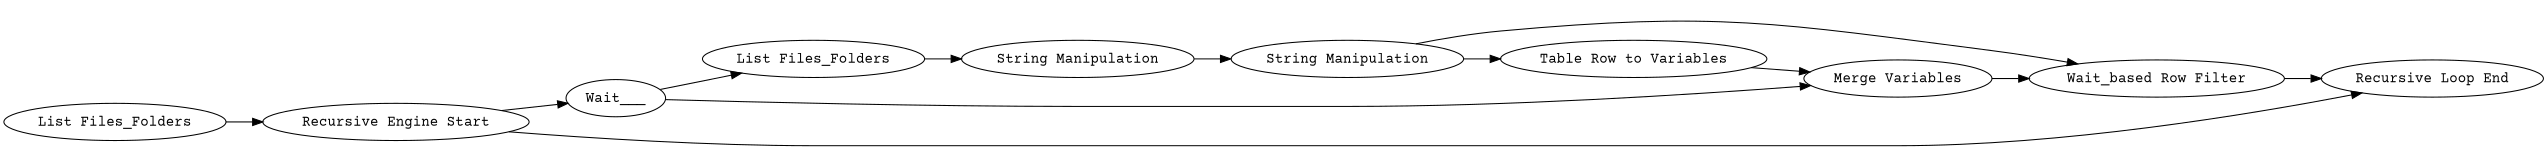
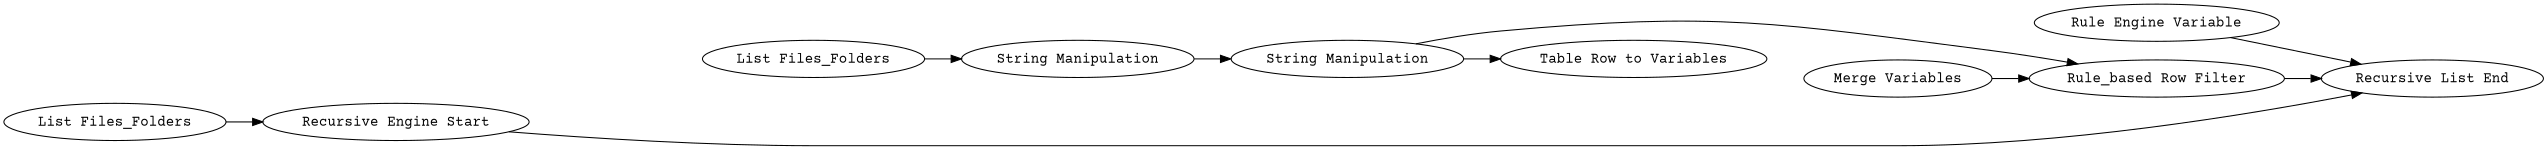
  digraph {
    fontname="Courier Prime"
    rankdir=LR
    node [fontname="Courier Prime"]
    edge [fontname="Courier Prime"]
    n1 [label="Recursive Engine Start"]
-   n2 [label=Wait___]
-   n3 [label="Recursive Loop End"]
+   n3 [label="Recursive List End"]
    n4 [label="List Files_Folders"]
    n5 [label="Merge Variables"]
    n6 [label="String Manipulation"]
-   n7 [label="Wait_based Row Filter"]
+   n7 [label="Rule_based Row Filter"]
    n8 [label="String Manipulation"]
    n9 [label="Table Row to Variables"]
+   n10 [label="Rule Engine Variable"]
    n11 [label="List Files_Folders"]
-   n1 -> n2
    n1 -> n3
-   n2 -> n4
-   n2 -> n5
    n4 -> n6
    n5 -> n7
    n6 -> n8
    n7 -> n3
    n8 -> n7
    n8 -> n9
-   n9 -> n5
+   n10 -> n3
    n11 -> n1
  }
